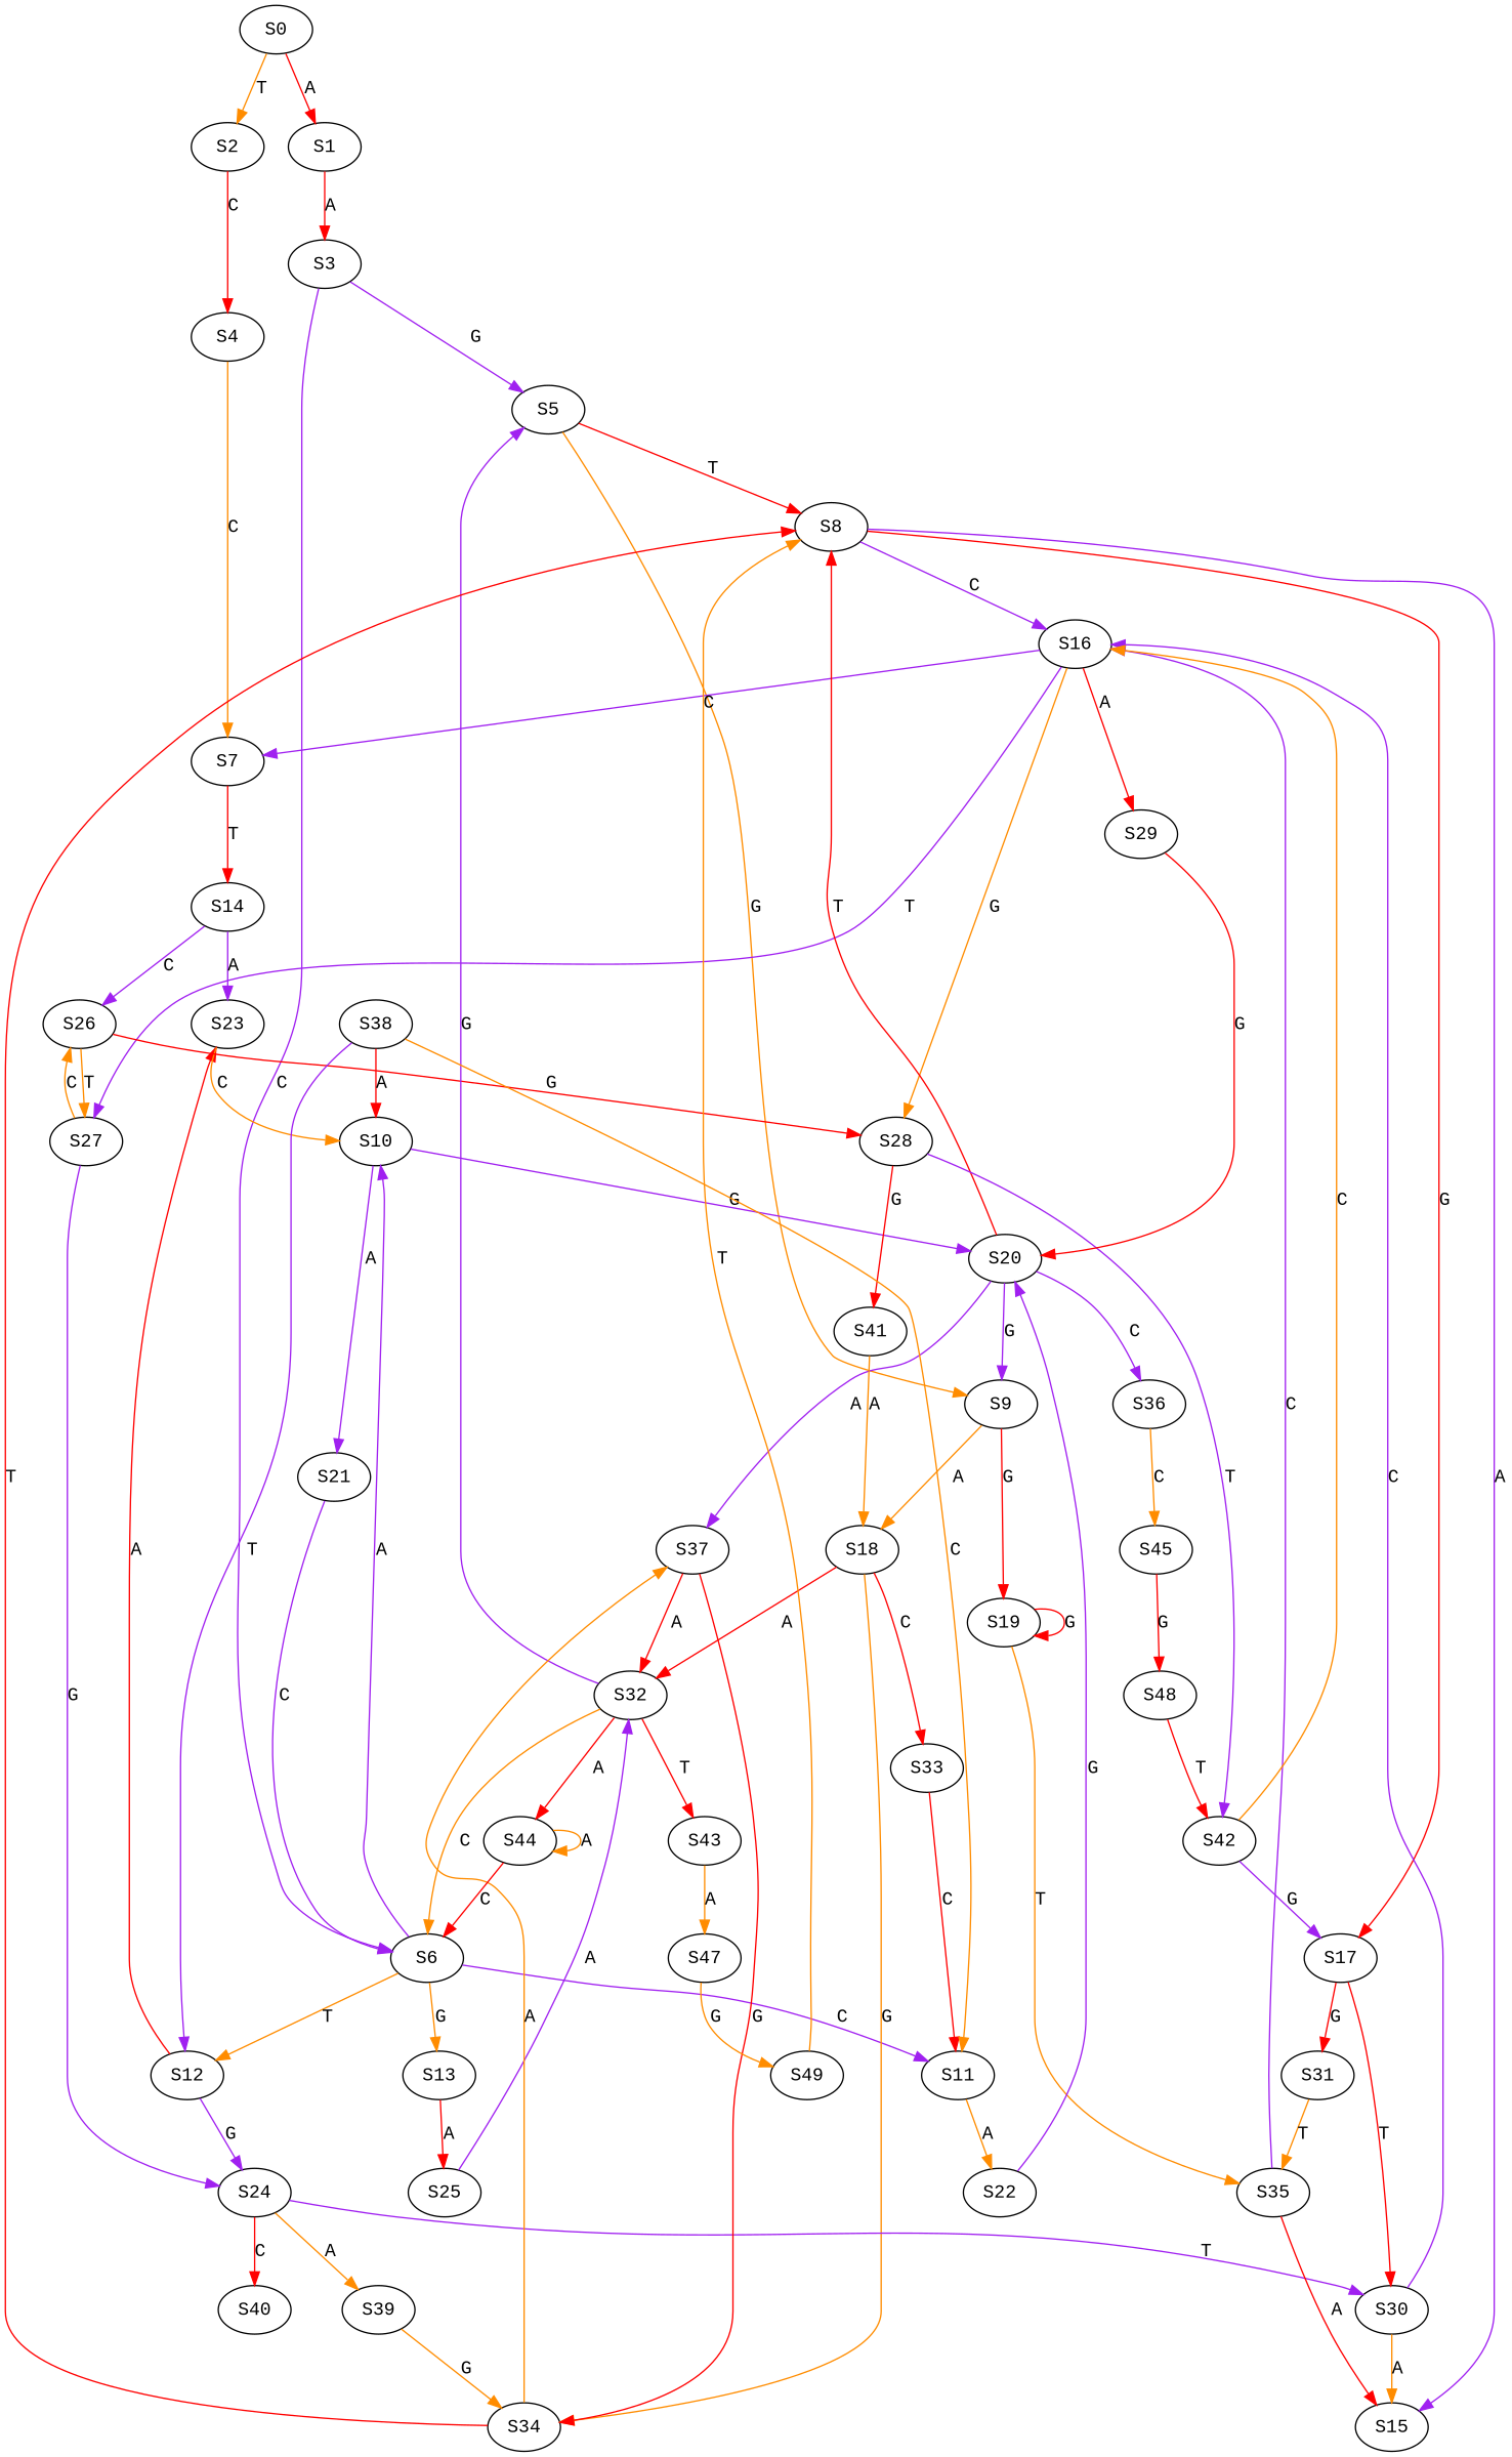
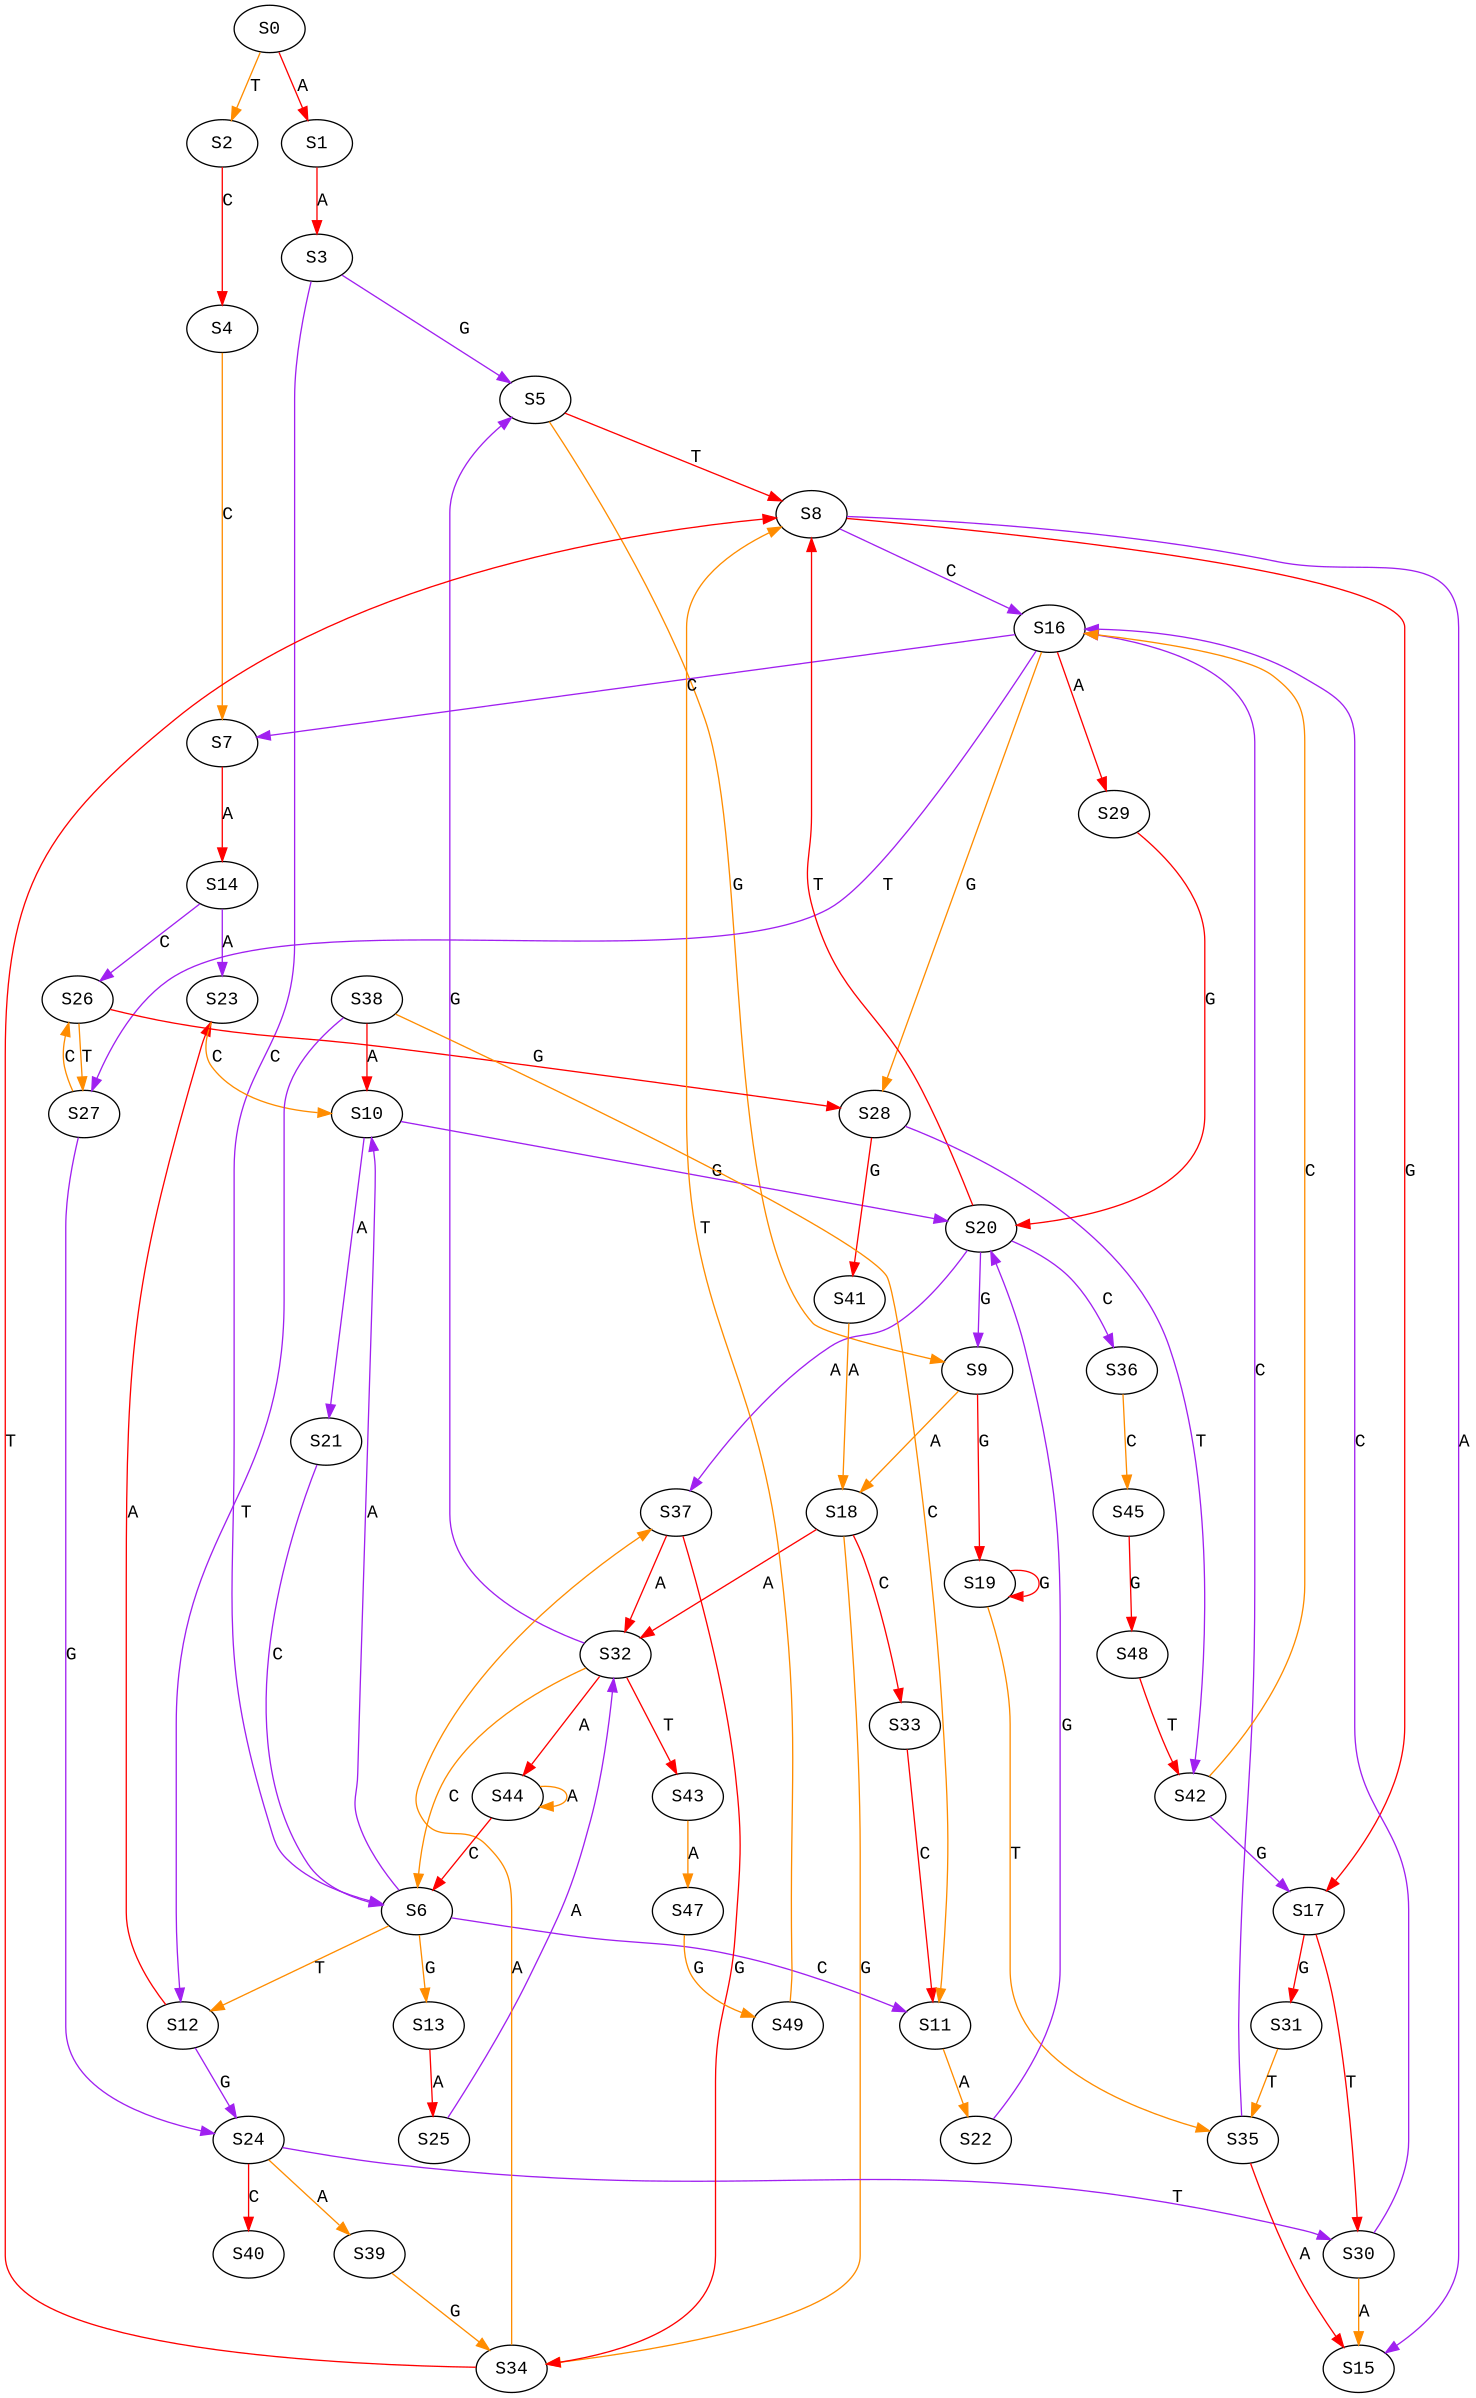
  strict digraph {
    fontname="Liberation Mono"
    node [fontname="Liberation Mono"]
    edge [color=red fontname="Liberation Mono"]
    S0
    S1
    S2
    S3
    S4
    S5
    S6
    S7
    S8
    S9
    S10
    S11
    S12
    S13
    S14
    S15
    S16
    S17
    S18
    S19
    S20
    S21
    S22
    S23
    S24
    S25
    S26
    S27
    S28
    S29
    S30
    S31
    S32
    S33
    S34
    S35
    S36
    S37
    S39
    S40
    S41
    S42
    S43
    S44
    S45
    S38
    S47
    S48
    S49
    S0 -> S1 [label=A]
    S0 -> S2 [color=darkorange label=T]
    S1 -> S3 [label=A]
    S2 -> S4 [label=C]
    S3 -> S5 [color=purple label=G]
    S3 -> S6 [color=purple label=C]
    S4 -> S7 [color=darkorange label=C]
    S5 -> S8 [label=T]
    S5 -> S9 [color=darkorange label=G]
    S6 -> S10 [color=purple label=A]
    S6 -> S11 [color=purple label=C]
    S6 -> S12 [color=darkorange label=T]
    S6 -> S13 [color=darkorange label=G]
-   S7 -> S14 [label=T]
+   S7 -> S14 [label=A]
    S8 -> S15 [color=purple label=A]
    S8 -> S16 [color=purple label=C]
    S8 -> S17 [label=G]
    S9 -> S18 [color=darkorange label=A]
    S9 -> S19 [label=G]
    S10 -> S20 [color=purple label=G]
    S10 -> S21 [color=purple label=A]
    S11 -> S22 [color=darkorange label=A]
    S12 -> S23 [label=A]
    S12 -> S24 [color=purple label=G]
    S13 -> S25 [label=A]
    S14 -> S23 [color=purple label=A]
    S14 -> S26 [color=purple label=C]
    S16 -> S7 [color=purple label=C]
    S16 -> S27 [color=purple label=T]
    S16 -> S28 [color=darkorange label=G]
    S16 -> S29 [label=A]
    S17 -> S30 [label=T]
    S17 -> S31 [label=G]
    S18 -> S32 [label=A]
    S18 -> S33 [label=C]
    S18 -> S34 [color=darkorange label=G]
    S19 -> S19 [label=G]
    S19 -> S35 [color=darkorange label=T]
    S20 -> S8 [label=T]
    S20 -> S9 [color=purple label=G]
    S20 -> S36 [color=purple label=C]
    S20 -> S37 [color=purple label=A]
    S21 -> S6 [color=purple label=C]
    S22 -> S20 [color=purple label=G]
    S23 -> S10 [color=darkorange label=C]
    S24 -> S30 [color=purple label=T]
    S24 -> S39 [color=darkorange label=A]
    S24 -> S40 [label=C]
    S25 -> S32 [color=purple label=A]
    S26 -> S27 [color=darkorange label=T]
    S26 -> S28 [label=G]
    S27 -> S24 [color=purple label=G]
    S27 -> S26 [color=darkorange label=C]
    S28 -> S41 [label=G]
    S28 -> S42 [color=purple label=T]
    S29 -> S20 [label=G]
    S30 -> S15 [color=darkorange label=A]
    S30 -> S16 [color=purple label=C]
    S31 -> S35 [color=darkorange label=T]
    S32 -> S5 [color=purple label=G]
    S32 -> S6 [color=darkorange label=C]
    S32 -> S43 [label=T]
    S32 -> S44 [label=A]
    S33 -> S11 [label=C]
    S34 -> S8 [label=T]
    S34 -> S37 [color=darkorange label=A]
    S35 -> S15 [label=A]
    S35 -> S16 [color=purple label=C]
    S36 -> S45 [color=darkorange label=C]
    S37 -> S32 [label=A]
    S37 -> S34 [label=G]
    S39 -> S34 [color=darkorange label=G]
    S41 -> S18 [color=darkorange label=A]
    S42 -> S16 [color=darkorange label=C]
    S42 -> S17 [color=purple label=G]
    S43 -> S47 [color=darkorange label=A]
    S44 -> S6 [label=C]
    S44 -> S44 [color=darkorange label=A]
    S45 -> S48 [label=G]
    S38 -> S10 [label=A]
    S38 -> S11 [color=darkorange label=C]
    S38 -> S12 [color=purple label=T]
    S47 -> S49 [color=darkorange label=G]
    S48 -> S42 [label=T]
    S49 -> S8 [color=darkorange label=T]
  }
